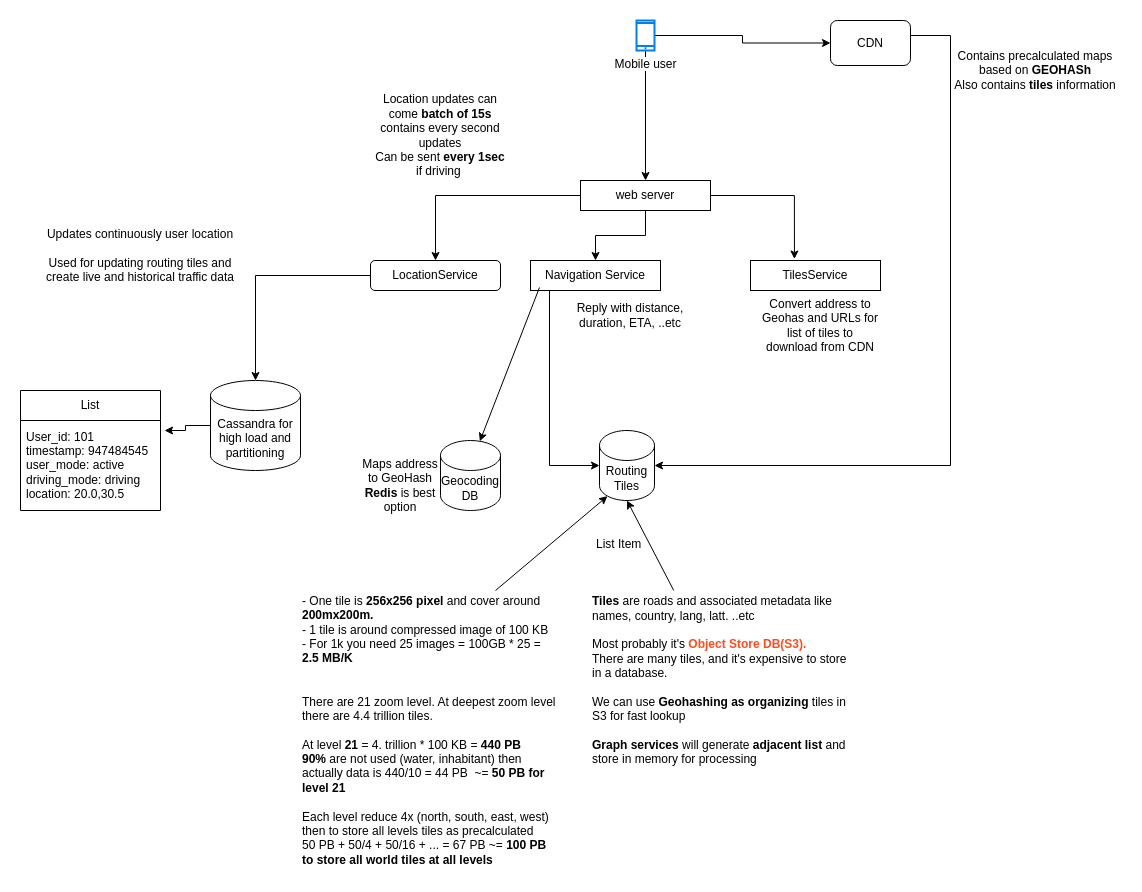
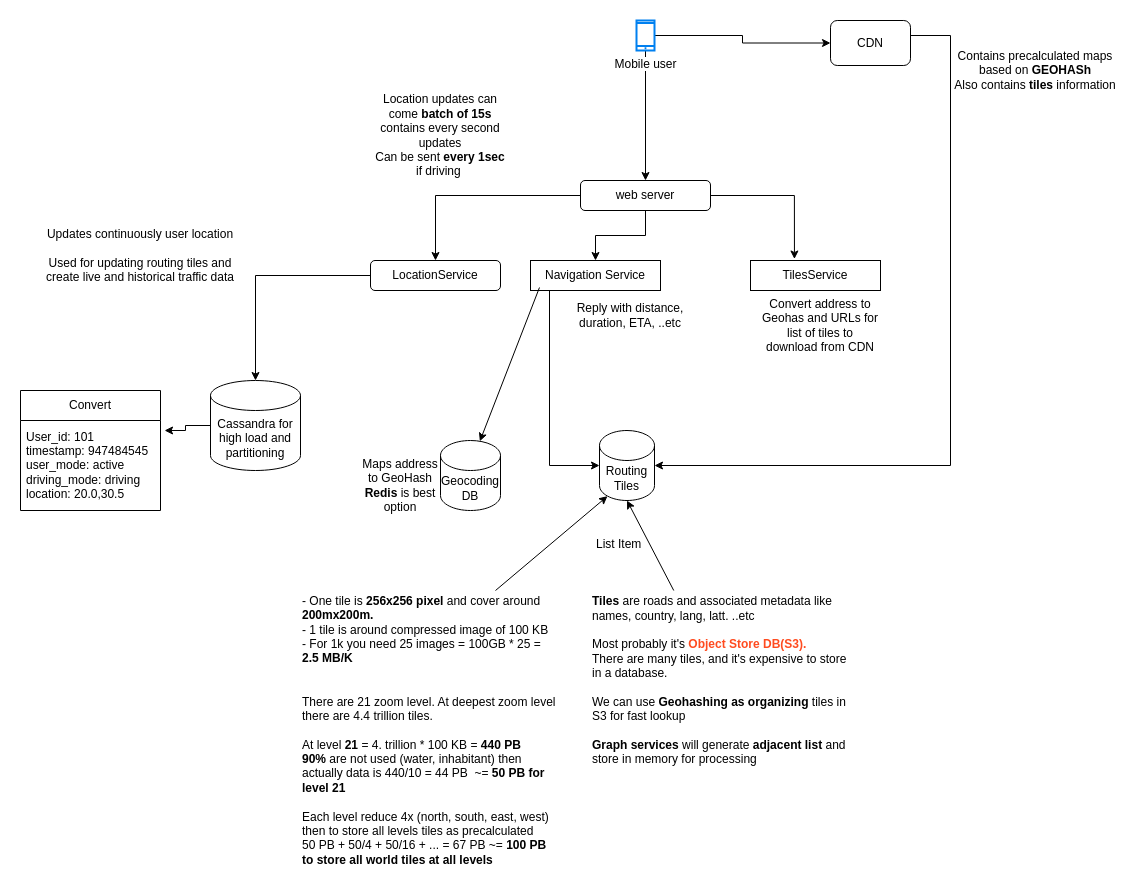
  <mxCell id="0" />
  <mxCell id="1" parent="0" />
  <mxCell id="2" style="edgeStyle=orthogonalEdgeStyle;rounded=0;orthogonalLoop=1;jettySize=auto;html=1;entryX=0;entryY=0.5;entryDx=0;entryDy=0;" edge="1" parent="1" source="4" target="5"><mxGeometry relative="1" as="geometry" /></mxCell>
  <mxCell id="3" style="edgeStyle=orthogonalEdgeStyle;rounded=0;orthogonalLoop=1;jettySize=auto;html=1;entryX=0.5;entryY=0;entryDx=0;entryDy=0;" edge="1" parent="1" source="4" target="9"><mxGeometry relative="1" as="geometry" /></mxCell>
  <mxCell id="4" value="Mobile user" style="html=1;verticalLabelPosition=bottom;align=center;labelBackgroundColor=#ffffff;verticalAlign=top;strokeWidth=2;strokeColor=#0080F0;shadow=0;dashed=0;shape=mxgraph.ios7.icons.smartphone;" vertex="1" parent="1"><mxGeometry x="636" y="20" width="18" height="30" as="geometry" /></mxCell>
  <mxCell id="5" value="CDN" style="rounded=1;whiteSpace=wrap;html=1;" vertex="1" parent="1"><mxGeometry x="830" y="20" width="80" height="45" as="geometry" /></mxCell>
  <mxCell id="6" value="Contains precalculated maps based on &lt;b&gt;GEOHASh&lt;/b&gt;&lt;br&gt;Also contains &lt;b&gt;tiles&lt;/b&gt; information" style="text;html=1;align=center;verticalAlign=middle;whiteSpace=wrap;rounded=0;" vertex="1" parent="1"><mxGeometry x="950" y="50" width="170" height="40" as="geometry" /></mxCell>
  <mxCell id="7" style="edgeStyle=orthogonalEdgeStyle;rounded=0;orthogonalLoop=1;jettySize=auto;html=1;entryX=0.5;entryY=0;entryDx=0;entryDy=0;" edge="1" parent="1" source="9" target="11"><mxGeometry relative="1" as="geometry" /></mxCell>
  <mxCell id="8" style="edgeStyle=orthogonalEdgeStyle;rounded=0;orthogonalLoop=1;jettySize=auto;html=1;entryX=0.5;entryY=0;entryDx=0;entryDy=0;" edge="1" parent="1" source="9" target="14"><mxGeometry relative="1" as="geometry" /></mxCell>
- <mxCell id="9" value="web server" style="rounded=0;whiteSpace=wrap;html=1;" vertex="1" parent="1"><mxGeometry x="580" y="180" width="130" height="30" as="geometry" /></mxCell>
+ <mxCell id="9" value="web server" style="whiteSpace=wrap;html=1;rounded=1;" vertex="1" parent="1"><mxGeometry x="580" y="180" width="130" height="30" as="geometry" /></mxCell>
  <mxCell id="10" style="edgeStyle=orthogonalEdgeStyle;rounded=0;orthogonalLoop=1;jettySize=auto;html=1;" edge="1" parent="1" source="11" target="12"><mxGeometry relative="1" as="geometry" /></mxCell>
  <mxCell id="11" value="LocationService" style="whiteSpace=wrap;html=1;rounded=1;" vertex="1" parent="1"><mxGeometry x="370" y="260" width="130" height="30" as="geometry" /></mxCell>
  <mxCell id="12" value="Cassandra for high load and partitioning" style="shape=cylinder3;whiteSpace=wrap;html=1;boundedLbl=1;backgroundOutline=1;size=15;" vertex="1" parent="1"><mxGeometry x="210" y="380" width="90" height="90" as="geometry" /></mxCell>
  <mxCell id="13" value="&lt;div&gt;&lt;br&gt;&lt;/div&gt;" style="text;html=1;align=center;verticalAlign=middle;whiteSpace=wrap;rounded=0;" vertex="1" parent="1"><mxGeometry x="260" y="230" width="60" height="30" as="geometry" /></mxCell>
  <mxCell id="14" value="Navigation Service" style="rounded=0;whiteSpace=wrap;html=1;" vertex="1" parent="1"><mxGeometry x="530" y="260" width="130" height="30" as="geometry" /></mxCell>
  <mxCell id="15" value="Routing Tiles" style="shape=cylinder3;whiteSpace=wrap;html=1;boundedLbl=1;backgroundOutline=1;size=15;" vertex="1" parent="1"><mxGeometry x="599" y="430" width="55" height="70" as="geometry" /></mxCell>
  <mxCell id="16" style="edgeStyle=orthogonalEdgeStyle;rounded=0;orthogonalLoop=1;jettySize=auto;html=1;entryX=0;entryY=0.5;entryDx=0;entryDy=0;entryPerimeter=0;" edge="1" parent="1" source="14" target="15"><mxGeometry relative="1" as="geometry"><Array as="points"><mxPoint x="549" y="465" /></Array></mxGeometry></mxCell>
  <mxCell id="17" value="Geocoding DB" style="shape=cylinder3;whiteSpace=wrap;html=1;boundedLbl=1;backgroundOutline=1;size=15;" vertex="1" parent="1"><mxGeometry x="440" y="440" width="60" height="70" as="geometry" /></mxCell>
  <mxCell id="18" value="" style="endArrow=classic;html=1;rounded=0;exitX=0.069;exitY=0.9;exitDx=0;exitDy=0;exitPerimeter=0;entryX=0.656;entryY=0.011;entryDx=0;entryDy=0;entryPerimeter=0;" edge="1" parent="1" source="14" target="17"><mxGeometry width="50" height="50" relative="1" as="geometry"><mxPoint x="430" y="390" as="sourcePoint" /><mxPoint x="480" y="340" as="targetPoint" /></mxGeometry></mxCell>
  <mxCell id="19" value="Maps address to GeoHash&lt;br&gt;&lt;b&gt;Redis&lt;/b&gt; is best option" style="text;html=1;align=center;verticalAlign=middle;whiteSpace=wrap;rounded=0;" vertex="1" parent="1"><mxGeometry x="360" y="470" width="80" height="30" as="geometry" /></mxCell>
  <mxCell id="20" value="- One tile is &lt;b&gt;256x256 pixel&lt;/b&gt; and cover around &lt;b&gt;200mx200m.&lt;/b&gt;&lt;br&gt;- 1 tile is around compressed image of 100 KB&lt;br&gt;-&amp;nbsp;For 1k you need 25 images = 100GB * 25 = &lt;b&gt;2.5 MB/K&lt;/b&gt;&lt;br&gt;&lt;br&gt;&lt;br&gt;There are 21 zoom level. At deepest zoom level there are 4.4 trillion tiles.&lt;br&gt;&lt;br&gt;At level &lt;b&gt;21 &lt;/b&gt;= 4. trillion * 100 KB = &lt;b&gt;440 PB&lt;/b&gt;&lt;br&gt;&lt;b&gt;90% &lt;/b&gt;are not used (water, inhabitant) then actually data is 440/10 = 44 PB&amp;nbsp; ~=&lt;b&gt; 50 PB for level 21&lt;/b&gt;&lt;br&gt;&lt;br&gt;Each level reduce 4x (north, south, east, west) then to store all levels tiles as precalculated&amp;nbsp;&lt;br&gt;50 PB + 50/4 + 50/16 + ... = 67 PB ~= &lt;b&gt;100 PB to store all world tiles at all levels&lt;/b&gt;" style="text;html=1;align=left;verticalAlign=middle;whiteSpace=wrap;rounded=0;" vertex="1" parent="1"><mxGeometry x="300" y="590" width="260" height="280" as="geometry" /></mxCell>
  <mxCell id="21" style="edgeStyle=orthogonalEdgeStyle;rounded=0;orthogonalLoop=1;jettySize=auto;html=1;entryX=1;entryY=0.5;entryDx=0;entryDy=0;entryPerimeter=0;" edge="1" parent="1" source="5" target="15"><mxGeometry relative="1" as="geometry"><mxPoint x="670" y="485" as="targetPoint" /><Array as="points"><mxPoint x="950" y="35" /><mxPoint x="950" y="465" /></Array></mxGeometry></mxCell>
  <mxCell id="22" value="&lt;div&gt;Convert address to Geohas and URLs for list of tiles to download from CDN&lt;/div&gt;" style="text;html=1;align=center;verticalAlign=middle;whiteSpace=wrap;rounded=0;" vertex="1" parent="1"><mxGeometry x="760" y="310" width="120" height="30" as="geometry" /></mxCell>
  <mxCell id="23" value="Location updates can come &lt;b&gt;batch of 15s&lt;/b&gt; contains every second updates&lt;br&gt;Can be sent &lt;b&gt;every 1sec&lt;/b&gt; if driving&amp;nbsp;" style="text;html=1;align=center;verticalAlign=middle;whiteSpace=wrap;rounded=0;" vertex="1" parent="1"><mxGeometry x="370" y="90" width="140" height="90" as="geometry" /></mxCell>
  <mxCell id="24" value="&lt;div&gt;Reply with distance, duration, ETA, ..etc&lt;/div&gt;" style="text;html=1;align=center;verticalAlign=middle;whiteSpace=wrap;rounded=0;" vertex="1" parent="1"><mxGeometry x="570" y="300" width="120" height="30" as="geometry" /></mxCell>
  <mxCell id="25" value="TilesService" style="rounded=0;whiteSpace=wrap;html=1;" vertex="1" parent="1"><mxGeometry x="750" y="260" width="130" height="30" as="geometry" /></mxCell>
  <mxCell id="26" style="edgeStyle=orthogonalEdgeStyle;rounded=0;orthogonalLoop=1;jettySize=auto;html=1;entryX=0.338;entryY=-0.05;entryDx=0;entryDy=0;entryPerimeter=0;" edge="1" parent="1" source="9" target="25"><mxGeometry relative="1" as="geometry" /></mxCell>
  <mxCell id="27" value="&lt;b&gt;Tiles&lt;/b&gt; are roads and associated metadata like names, country, lang, latt. ..etc&lt;br&gt;&lt;br&gt;Most probably it's&lt;font color=&quot;#ff4b1f&quot;&gt;&lt;b&gt; Object Store DB(S3). &lt;/b&gt;&lt;/font&gt;&lt;br&gt;There are many tiles, and it's expensive to store in a database.&lt;br&gt;&lt;br&gt;We can use &lt;b&gt;Geohashing as organizing&lt;/b&gt; tiles in S3 for fast lookup&lt;br&gt;&lt;br&gt;&lt;b&gt;Graph services&lt;/b&gt; will generate &lt;b&gt;adjacent list&lt;/b&gt; and store in memory for processing" style="text;html=1;align=left;verticalAlign=middle;whiteSpace=wrap;rounded=0;" vertex="1" parent="1"><mxGeometry x="590" y="590" width="260" height="180" as="geometry" /></mxCell>
  <mxCell id="28" value="" style="endArrow=classic;html=1;rounded=0;exitX=0.75;exitY=0;exitDx=0;exitDy=0;entryX=0.145;entryY=1;entryDx=0;entryDy=-4.35;entryPerimeter=0;" edge="1" parent="1" source="20" target="15"><mxGeometry width="50" height="50" relative="1" as="geometry"><mxPoint x="550" y="550" as="sourcePoint" /><mxPoint x="600" y="500" as="targetPoint" /></mxGeometry></mxCell>
  <mxCell id="29" value="" style="endArrow=classic;html=1;rounded=0;entryX=0.5;entryY=1;entryDx=0;entryDy=0;entryPerimeter=0;" edge="1" parent="1" source="27" target="15"><mxGeometry width="50" height="50" relative="1" as="geometry"><mxPoint x="505" y="600" as="sourcePoint" /><mxPoint x="617" y="506" as="targetPoint" /></mxGeometry></mxCell>
- <mxCell id="30" value="List" style="swimlane;fontStyle=0;childLayout=stackLayout;horizontal=1;startSize=30;horizontalStack=0;resizeParent=1;resizeParentMax=0;resizeLast=0;collapsible=1;marginBottom=0;whiteSpace=wrap;html=1;" vertex="1" parent="1"><mxGeometry x="20" y="390" width="140" height="120" as="geometry" /></mxCell>
+ <mxCell id="30" value="Convert" style="swimlane;fontStyle=0;childLayout=stackLayout;horizontal=1;startSize=30;horizontalStack=0;resizeParent=1;resizeParentMax=0;resizeLast=0;collapsible=1;marginBottom=0;whiteSpace=wrap;html=1;" vertex="1" parent="1"><mxGeometry x="20" y="390" width="140" height="120" as="geometry" /></mxCell>
  <mxCell id="31" value="User_id: 101&lt;br&gt;timestamp: 947484545&lt;br&gt;user_mode: active&lt;br&gt;driving_mode: driving&lt;br&gt;location: 20.0,30.5" style="text;strokeColor=none;fillColor=none;align=left;verticalAlign=middle;spacingLeft=4;spacingRight=4;overflow=hidden;points=[[0,0.5],[1,0.5]];portConstraint=eastwest;rotatable=0;whiteSpace=wrap;html=1;" vertex="1" parent="30"><mxGeometry y="30" width="140" height="90" as="geometry" /></mxCell>
  <mxCell id="32" style="edgeStyle=orthogonalEdgeStyle;rounded=0;orthogonalLoop=1;jettySize=auto;html=1;entryX=1.029;entryY=0.111;entryDx=0;entryDy=0;entryPerimeter=0;" edge="1" parent="1" source="12" target="31"><mxGeometry relative="1" as="geometry" /></mxCell>
  <mxCell id="33" value="List Item" style="text;strokeColor=none;fillColor=none;align=left;verticalAlign=top;spacingLeft=4;spacingRight=4;overflow=hidden;rotatable=0;points=[[0,0.5],[1,0.5]];portConstraint=eastwest;whiteSpace=wrap;html=1;" vertex="1" parent="1"><mxGeometry x="590" y="530" width="60" height="26" as="geometry" /></mxCell>
  <mxCell id="34" value="Updates continuously user location&lt;div&gt;&lt;br&gt;&lt;/div&gt;Used for updating routing tiles and create live and historical traffic data" style="text;html=1;align=center;verticalAlign=middle;whiteSpace=wrap;rounded=0;" vertex="1" parent="1"><mxGeometry x="30" y="210" width="220" height="90" as="geometry" /></mxCell>
